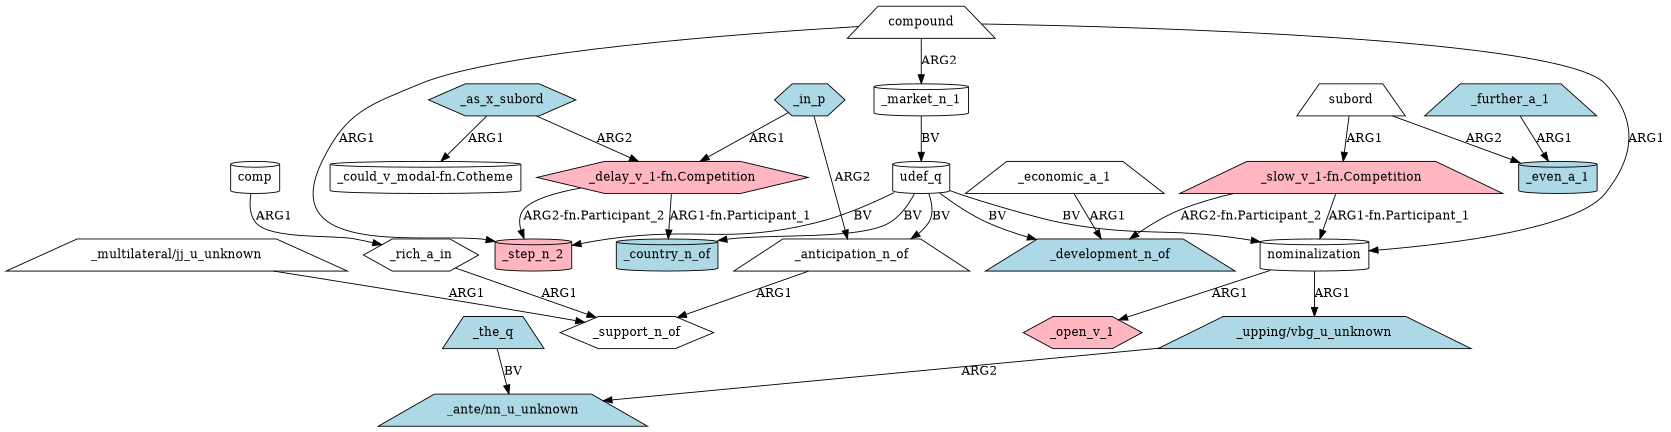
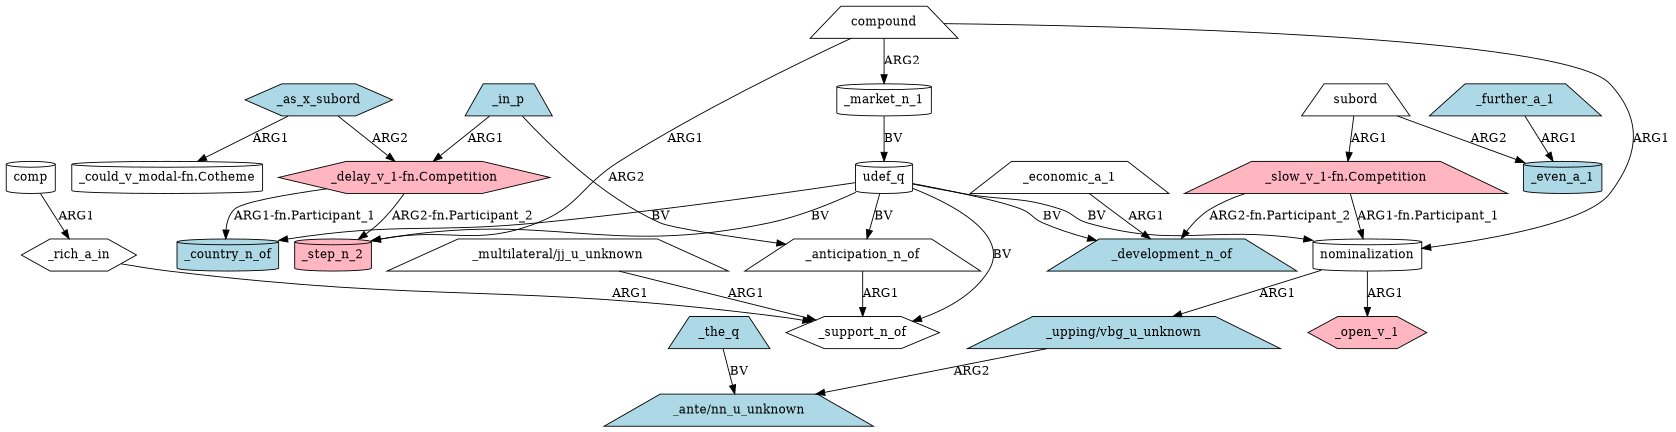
  digraph {
    node [fillcolor=white shape=trapezium style=filled]
    _support_n_of [shape=hexagon]
    _anticipation_n_of
    udef_q [shape=cylinder]
    _development_n_of [fillcolor=lightblue]
    nominalization [shape=cylinder]
    n6 [fillcolor=lightpink label=_step_n_2 shape=cylinder]
    _country_n_of [fillcolor=lightblue shape=cylinder]
    _market_n_1 [shape=cylinder]
    "_upping/vbg_u_unknown" [fillcolor=lightblue]
    _open_v_1 [fillcolor=lightpink shape=hexagon]
    "_slow_v_1-fn.Competition" [fillcolor=lightpink]
    subord
    _even_a_1 [fillcolor=lightblue shape=cylinder]
-   _in_p [fillcolor=lightblue shape=hexagon]
+   _in_p [fillcolor=lightblue]
    "_delay_v_1-fn.Competition" [fillcolor=lightpink shape=hexagon]
    _economic_a_1
    compound
    "_ante/nn_u_unknown" [fillcolor=lightblue]
    comp [shape=cylinder]
    _rich_a_in [shape=hexagon]
    "_multilateral/jj_u_unknown"
    "_could_v_modal-fn.Cotheme" [shape=cylinder]
    _as_x_subord [fillcolor=lightblue shape=hexagon]
    _further_a_1 [fillcolor=lightblue]
    _the_q [fillcolor=lightblue]
    _anticipation_n_of -> _support_n_of [label=ARG1]
+   udef_q -> _support_n_of [label=BV]
    udef_q -> _anticipation_n_of [label=BV]
    udef_q -> _development_n_of [label=BV]
    udef_q -> nominalization [label=BV]
    udef_q -> n6 [label=BV]
    udef_q -> _country_n_of [label=BV]
    nominalization -> "_upping/vbg_u_unknown" [label=ARG1]
    nominalization -> _open_v_1 [label=ARG1]
    _market_n_1 -> udef_q [label=BV]
    "_upping/vbg_u_unknown" -> "_ante/nn_u_unknown" [label=ARG2]
    "_slow_v_1-fn.Competition" -> _development_n_of [label="ARG2-fn.Participant_2"]
    "_slow_v_1-fn.Competition" -> nominalization [label="ARG1-fn.Participant_1"]
    subord -> "_slow_v_1-fn.Competition" [label=ARG1]
    subord -> _even_a_1 [label=ARG2]
    _in_p -> _anticipation_n_of [label=ARG2]
    _in_p -> "_delay_v_1-fn.Competition" [label=ARG1]
    "_delay_v_1-fn.Competition" -> n6 [label="ARG2-fn.Participant_2"]
    "_delay_v_1-fn.Competition" -> _country_n_of [label="ARG1-fn.Participant_1"]
    _economic_a_1 -> _development_n_of [label=ARG1]
    compound -> nominalization [label=ARG1]
    compound -> n6 [label=ARG1]
    compound -> _market_n_1 [label=ARG2]
    comp -> _rich_a_in [label=ARG1]
    _rich_a_in -> _support_n_of [label=ARG1]
    "_multilateral/jj_u_unknown" -> _support_n_of [label=ARG1]
    _as_x_subord -> "_delay_v_1-fn.Competition" [label=ARG2]
    _as_x_subord -> "_could_v_modal-fn.Cotheme" [label=ARG1]
    _further_a_1 -> _even_a_1 [label=ARG1]
    _the_q -> "_ante/nn_u_unknown" [label=BV]
  }
